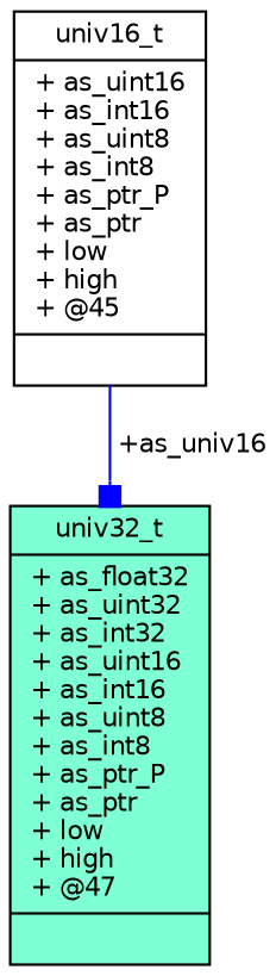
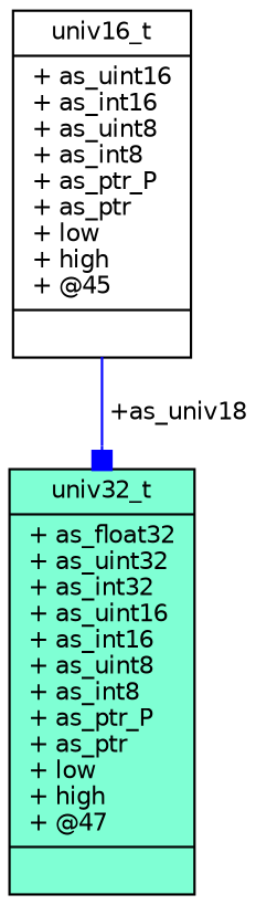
  digraph {
    node [color=black fontname=Helvetica fontsize=10 shape=record style=filled]
    n1 [fillcolor=aquamarine fontcolor=black height=0.2 label="{univ32_t\n|+ as_float32\l+ as_uint32\l+ as_int32\l+ as_uint16\l+ as_int16\l+ as_uint8\l+ as_int8\l+ as_ptr_P\l+ as_ptr\l+ low\l+ high\l+ @47\l|}" width=0.4]
    n2 [fillcolor=white height=0.2 label="{univ16_t\n|+ as_uint16\l+ as_int16\l+ as_uint8\l+ as_int8\l+ as_ptr_P\l+ as_ptr\l+ low\l+ high\l+ @45\l|}" width=0.4]
-   n2 -> n1 [arrowhead=box color=blue fontname=Helvetica fontsize=10 label=" +as_univ16" labelfontname=Helvetica labelfontsize=10 style=solid]
+   n2 -> n1 [arrowhead=box color=blue fontname=Helvetica fontsize=10 label=" +as_univ18" labelfontname=Helvetica labelfontsize=10 style=solid]
  }
